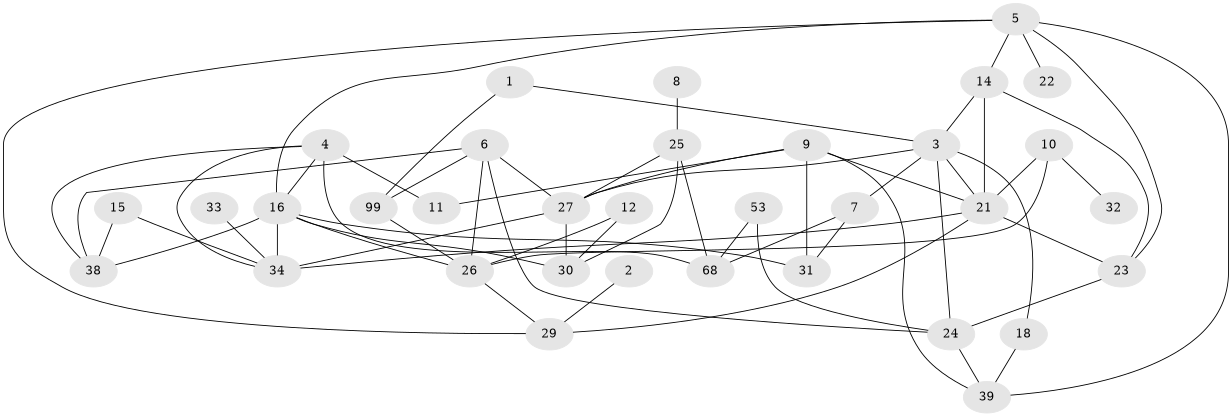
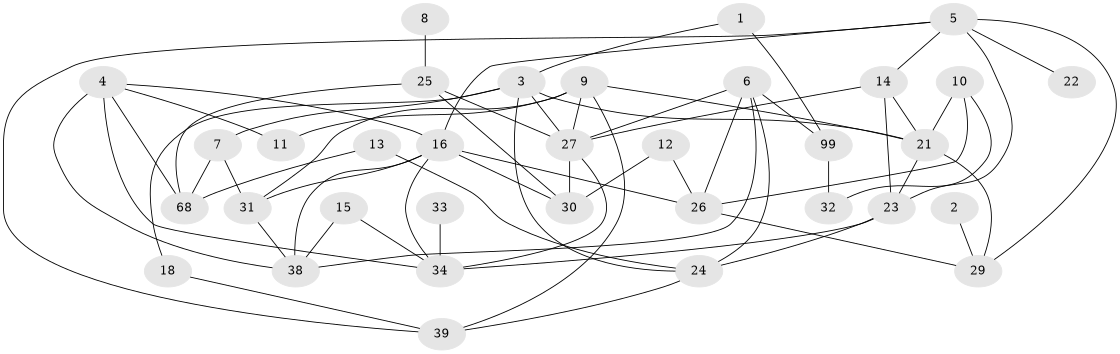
  graph {
    node [color=gray90 style=filled]
    edge [weight=1.0]
    1
    3
    n3 [label=99]
    7
    18
    24
    27
    21
    n9 [label=68]
    31
    26
    2
    29
    39
    34
    30
    4
    11
    16
    38
    5
    14
    22
    23
    6
-   13 [label=53]
+   13
    8
    25
    9
    10
    32
    12
    15
    33
    1 -- 3
    1 -- n3
    3 -- 7
    3 -- 18
    3 -- 24
    3 -- 27
    3 -- 21
-   n3 -- 26
+   n3 -- 32
    7 -- n9
    7 -- 31
    18 -- 39
    24 -- 39
    27 -- 34
    27 -- 30
    21 -- 29
-   21 -- 34 [weight=2.0]
+   23 -- 34 [weight=2.0]
    21 -- 23
+   31 -- 38
    26 -- 29
    2 -- 29
    4 -- n9
    4 -- 34
    4 -- 11
    4 -- 16
    4 -- 38
    16 -- 31
    16 -- 26
    16 -- 34
    16 -- 30 [weight=2.0]
    16 -- 38
    5 -- 29
    5 -- 39
    5 -- 16
    5 -- 14
    5 -- 22
    5 -- 23
-   14 -- 3
+   14 -- 27
    14 -- 21
    14 -- 23
    23 -- 24
    6 -- n3
    6 -- 24
    6 -- 27
    6 -- 26
    6 -- 38
    13 -- 24
    13 -- n9
    8 -- 25
    25 -- 27
    25 -- n9
    25 -- 30
    9 -- 27
    9 -- 21
    9 -- 31 [weight=2.0]
    9 -- 39
    9 -- 11
    10 -- 21 [weight=2.0]
    10 -- 26
    10 -- 32
    12 -- 26
    12 -- 30
    15 -- 34
    15 -- 38
    33 -- 34
  }
